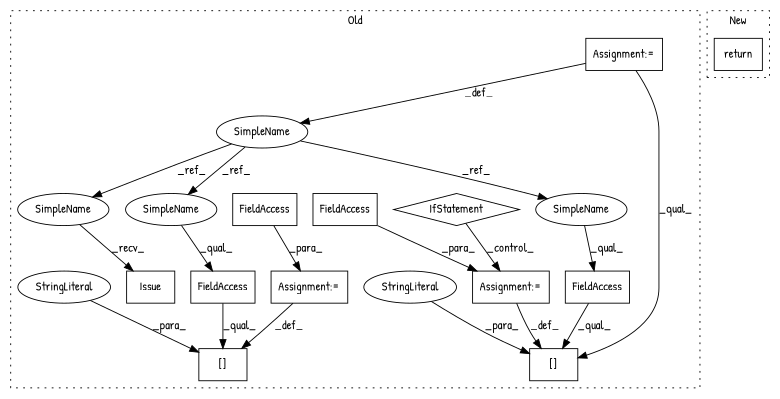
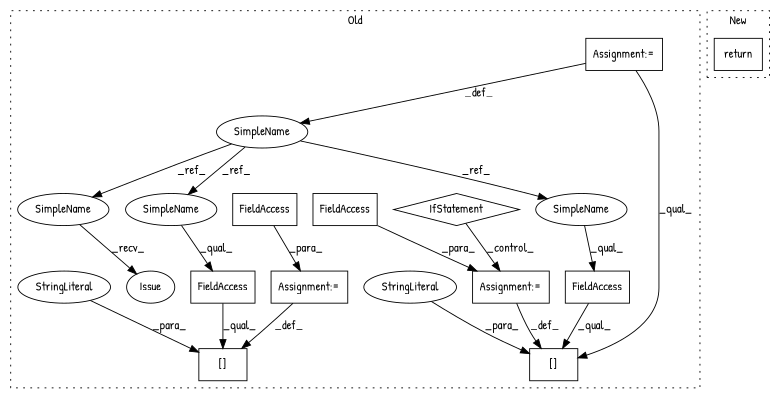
  digraph {
    fontname="Patrick Hand"
    node [a=42 l=3 s=3204 shape=box fontname="Patrick Hand"]
    edge [fontname="Patrick Hand"]
-   n1 [a=32 l=7 label=Issue s=3342]
+   n1 [a=32 l=7 label=Issue s=3342 shape=ellipse]
    n2 [label=SimpleName s=3083 shape=ellipse]
    n3 [a=22 l=9 label=FieldAccess]
    n4 [a=2 l="10,1" label="[]" s="3204,3220"]
    n5 [a=45 l=6 label=StringLiteral s=3214 shape=ellipse]
    n6 [a=7 l=1 label="Assignment:=" s=3221]
    n7 [a=22 l=18 label=FieldAccess s=3222]
    n8 [a=7 l=4 label="Assignment:=" s=2925]
    n9 [a=2 l="10,1" label="[]" s="3252,3271"]
    n10 [a=45 l=9 label=StringLiteral s=3262 shape=ellipse]
    n11 [a=22 l=9 label=FieldAccess s=3252]
    n12 [a=25 l="4,2" label=IfStatement s="3172,3194" shape=diamond]
    n13 [a=7 l=1 label="Assignment:=" s=3272]
    n14 [a=22 l=12 label=FieldAccess s=3273]
    n15 [label=SimpleName shape=ellipse]
    n16 [label=SimpleName s=3338 shape=ellipse]
    n17 [label=SimpleName s=3252 shape=ellipse]
    n18 [a=41 l=7 label=return s=3240]
    subgraph cluster_1 {
      label=Old
      style=dotted
      n1
      n2
      n3
      n4
      n5
      n6
      n7
      n8
      n9
      n10
      n11
      n12
      n13
      n14
      n15
      n16
      n17
    }
    subgraph cluster_2 {
      label=New
      style=dotted
      n18
    }
    n2 -> n15 [label=_ref_]
    n2 -> n16 [label=_ref_]
    n2 -> n17 [label=_ref_]
    n3 -> n4 [label=_qual_]
    n5 -> n4 [label=_para_]
    n6 -> n4 [label=_def_]
    n7 -> n6 [label=_para_]
    n8 -> n2 [label=_def_]
    n8 -> n4 [label=_qual_]
    n10 -> n9 [label=_para_]
    n11 -> n9 [label=_qual_]
    n12 -> n6 [label=_control_]
    n13 -> n9 [label=_def_]
    n14 -> n13 [label=_para_]
    n15 -> n3 [label=_qual_]
    n16 -> n1 [label=_recv_]
    n17 -> n11 [label=_qual_]
  }
